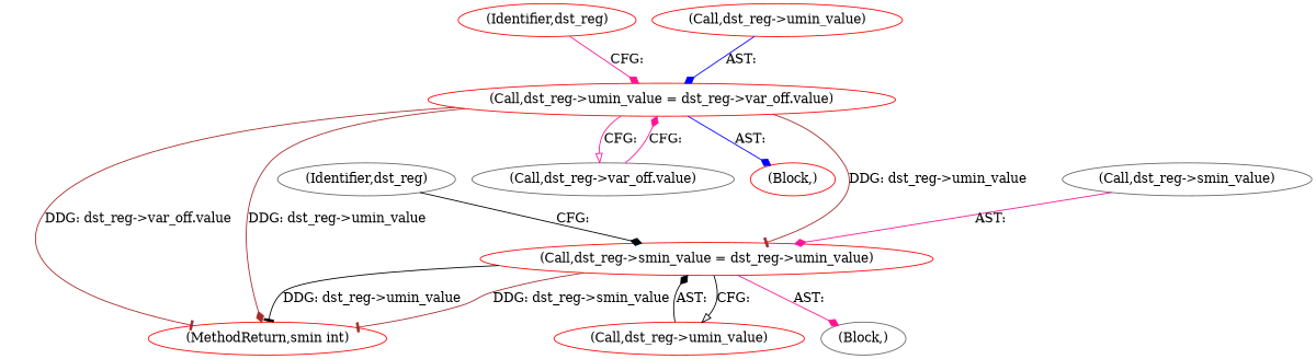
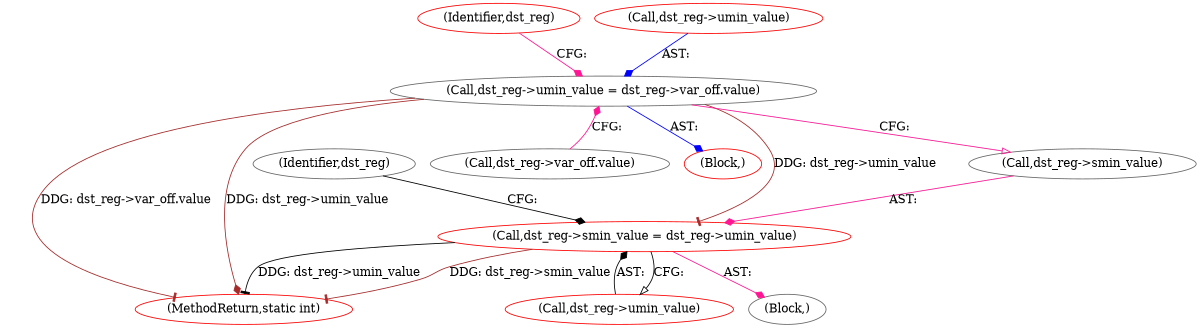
  digraph {
    node [color=red]
    edge [arrowhead=diamond color=deeppink]
    n1 [label="(Call,dst_reg->smin_value = dst_reg->umin_value)"]
    n2 [color=gray40 label="(Block,)"]
-   n3 [label="(MethodReturn,smin int)"]
+   n3 [label="(MethodReturn,static int)"]
    n4 [label="(Call,dst_reg->umin_value)"]
-   n5 [label="(Call,dst_reg->umin_value = dst_reg->var_off.value)"]
+   n5 [color=gray40 label="(Call,dst_reg->umin_value = dst_reg->var_off.value)"]
    n6 [color=gray40 label="(Call,dst_reg->var_off.value)"]
    n7 [label="(Block,)"]
    n8 [label="(Identifier,dst_reg)"]
    n9 [color=gray40 label="(Identifier,dst_reg)"]
    n10 [color=gray40 label="(Call,dst_reg->smin_value)"]
    n11 [label="(Call,dst_reg->umin_value)"]
    n1 -> n2 [label="AST: "]
    n1 -> n3 [arrowhead=tee color=black label="DDG: dst_reg->umin_value"]
    n1 -> n3 [arrowhead=tee color=brown label="DDG: dst_reg->smin_value"]
    n1 -> n4 [arrowhead=onormal color=black label="CFG: "]
    n4 -> n1 [color=black label="AST: "]
    n5 -> n1 [arrowhead=tee color=brown label="DDG: dst_reg->umin_value"]
    n5 -> n3 [arrowhead=tee color=brown label="DDG: dst_reg->var_off.value"]
    n5 -> n3 [color=brown label="DDG: dst_reg->umin_value"]
-   n5 -> n6 [arrowhead=onormal label="CFG: "]
+   n5 -> n10 [arrowhead=onormal label="CFG: "]
    n5 -> n7 [color=blue label="AST: "]
    n6 -> n5 [label="CFG: "]
    n8 -> n5 [label="CFG: "]
    n9 -> n1 [color=black label="CFG: "]
    n10 -> n1 [label="AST: "]
    n11 -> n5 [color=blue label="AST: "]
  }
